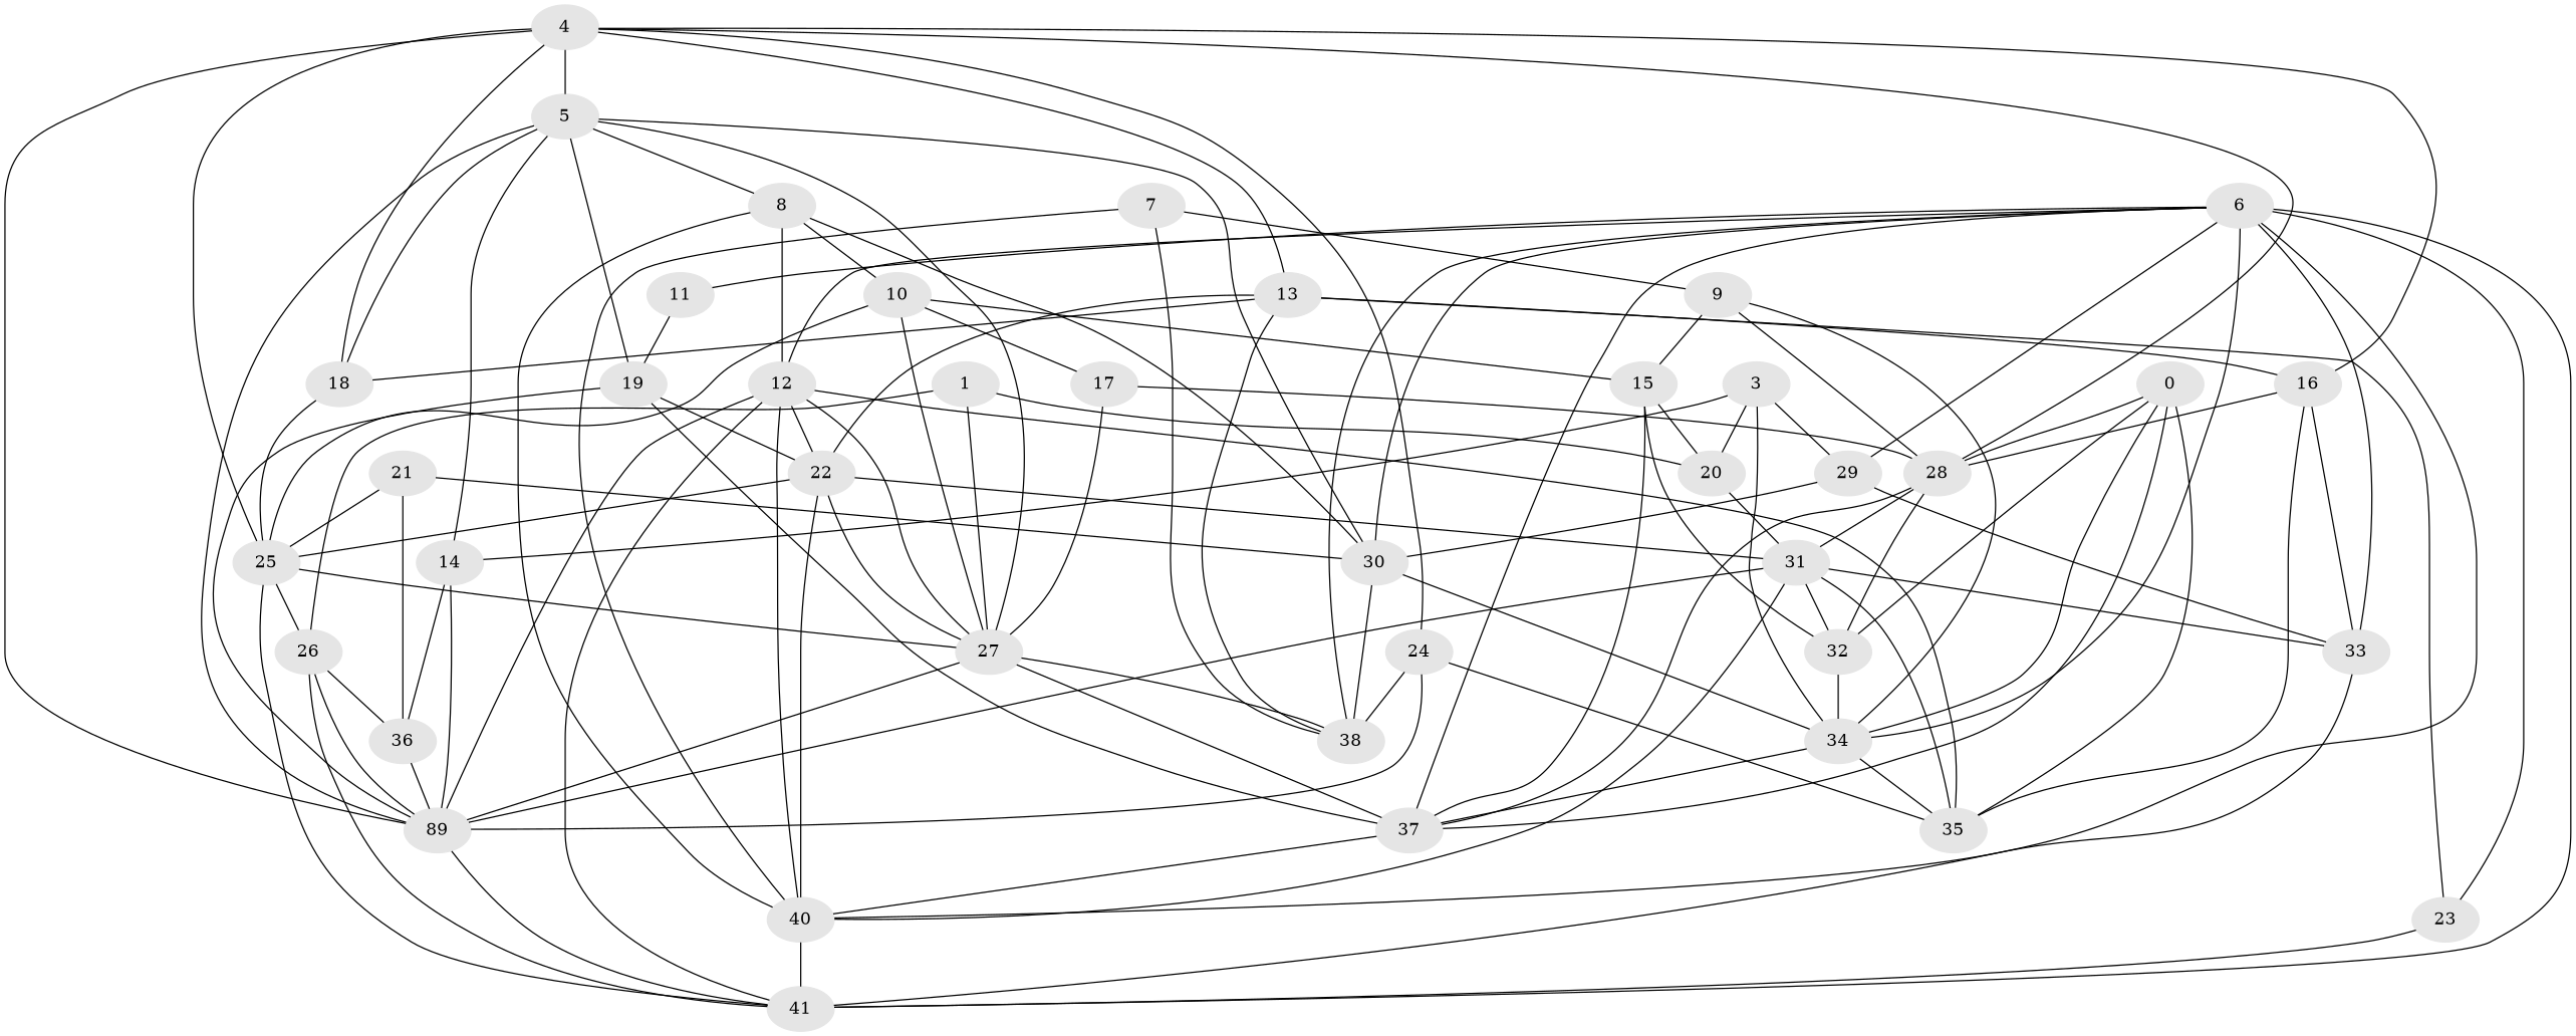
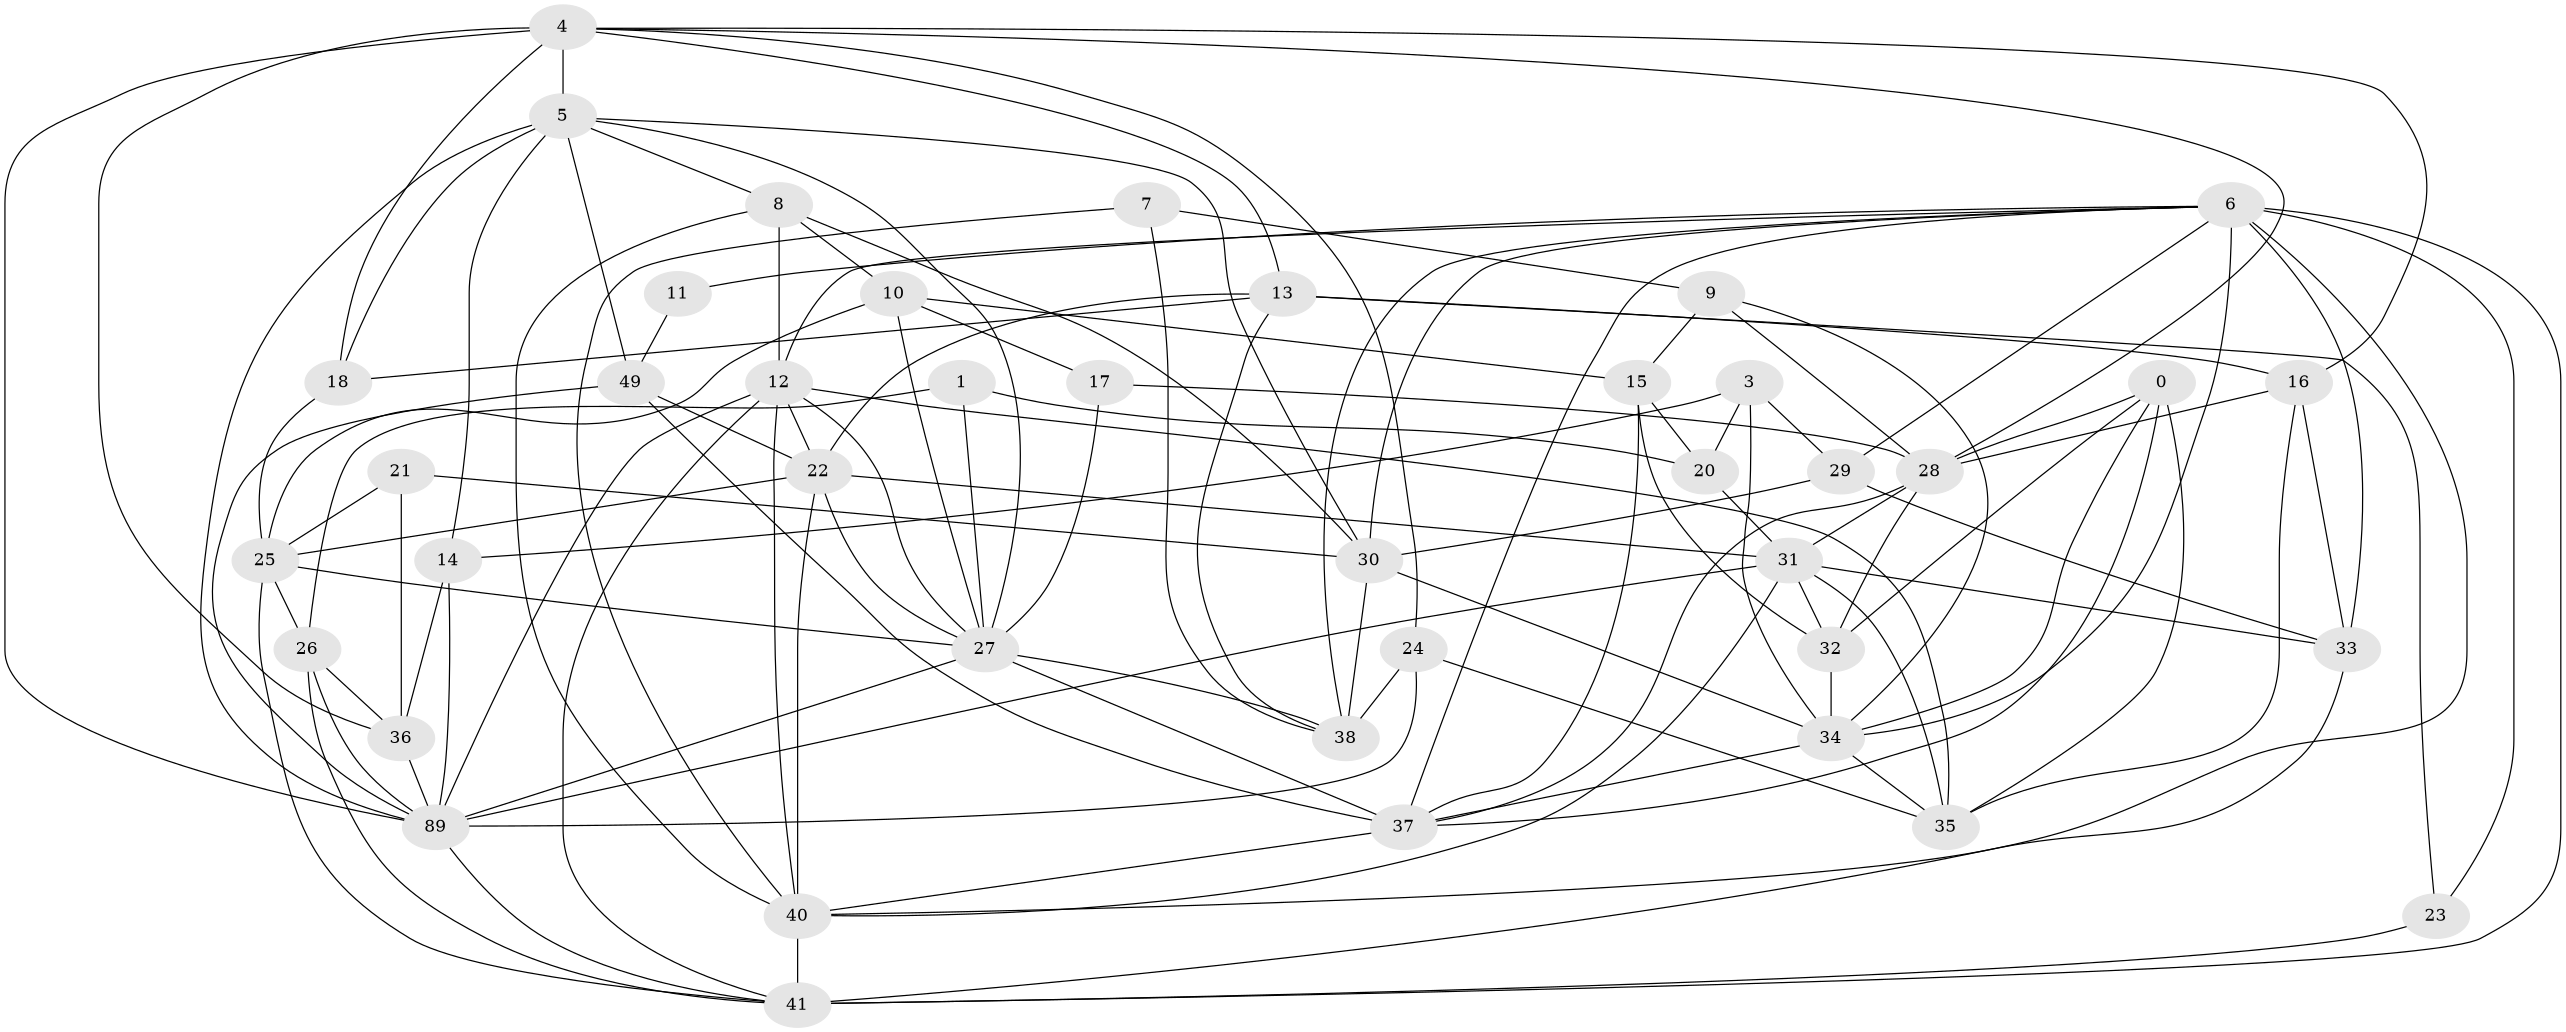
  graph {
    node [color=gray90 style=filled]
    edge [weight=1.0]
    1
    20
    26
    27
    31
    36
    n7 [label=89]
    41
    37
    38
    n11 [label=0]
    28
    32
    34
    35
    40
    3
    14
    29
    30
    33
    4
    5
    13
    16
    18
    24
    8
-   19
+   19 [label=49]
    23
    22
    25
    12
    10
    6
    11
    7
    9
    15
    17
    21
    1 -- 20
    1 -- 26
    1 -- 27
    20 -- 31
    26 -- 36
    26 -- n7 [weight=2.0]
    26 -- 41
    27 -- n7
    27 -- 37 [weight=2.0]
    27 -- 38
    31 -- n7 [weight=2.0]
    31 -- 32
    31 -- 35
    31 -- 40
    31 -- 33
    36 -- n7 [weight=2.0]
    n7 -- 41 [weight=2.0]
    37 -- 40
    n11 -- 37
    n11 -- 28
    n11 -- 32
    n11 -- 34
    n11 -- 35
    28 -- 31
    28 -- 37
    28 -- 32
    32 -- 34
    34 -- 37
    34 -- 35
    40 -- 41
    3 -- 20
    3 -- 34
    3 -- 14
    3 -- 29
    14 -- 36
    14 -- n7
    29 -- 30 [weight=2.0]
    29 -- 33 [weight=2.0]
    30 -- 38
    30 -- 34
    33 -- 41
-   4 -- 25
+   4 -- 36
    4 -- n7 [weight=2.0]
    4 -- 28
    4 -- 5
    4 -- 13 [weight=2.0]
    4 -- 16
    4 -- 18
    4 -- 24
    5 -- 27
    5 -- n7
    5 -- 14
    5 -- 30
    5 -- 18
    5 -- 8
    5 -- 19
    13 -- 38
    13 -- 16
    13 -- 18
    13 -- 23
    13 -- 22
    16 -- 28
    16 -- 35
    16 -- 33
    18 -- 25
    24 -- n7
    24 -- 38
    24 -- 35
    8 -- 40
    8 -- 30
    8 -- 12
    8 -- 10
    19 -- n7
    19 -- 37 [weight=2.0]
    19 -- 22 [weight=2.0]
    23 -- 41 [weight=3.0]
    22 -- 27
    22 -- 31
    22 -- 40 [weight=2.0]
    22 -- 25
    25 -- 26
    25 -- 27
    25 -- 41
    12 -- 27
    12 -- n7
    12 -- 41
    12 -- 35
    12 -- 40
    12 -- 22
    10 -- 27
    10 -- 25 [weight=2.0]
    10 -- 15
    10 -- 17
    6 -- 41
    6 -- 37
    6 -- 38
    6 -- 34
    6 -- 40 [weight=2.0]
    6 -- 29
    6 -- 30
    6 -- 33
    6 -- 23 [weight=2.0]
    6 -- 12
    6 -- 11
    11 -- 19 [weight=2.0]
    7 -- 38 [weight=2.0]
    7 -- 40
    7 -- 9
    9 -- 28
    9 -- 34
    9 -- 15
    15 -- 20
    15 -- 37
    15 -- 32
    17 -- 27
    17 -- 28
    21 -- 36
    21 -- 30
    21 -- 25
  }
